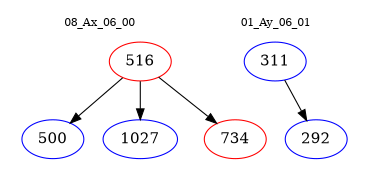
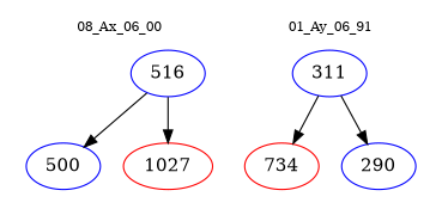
  digraph {
    node [color=blue]
    edge [color=black]
-   n1 [color=red label=516]
+   n1 [label=516]
    n2 [label=500]
-   n3 [label=1027]
+   n3 [color=red label=1027]
    n4 [label=311]
-   n5 [label=292]
+   n5 [label=290]
    n6 [color=red label=734]
    subgraph cluster_1 {
      color=white
      fontsize=10
      label="08_Ax_06_00"
      n1
      n2
      n3
    }
    subgraph cluster_2 {
      color=white
      fontsize=10
-     label="01_Ay_06_01"
+     label="01_Ay_06_91"
      n4
      n5
      n6
    }
    n1 -> n2
    n1 -> n3
    n4 -> n5
-   n1 -> n6
+   n4 -> n6
  }
